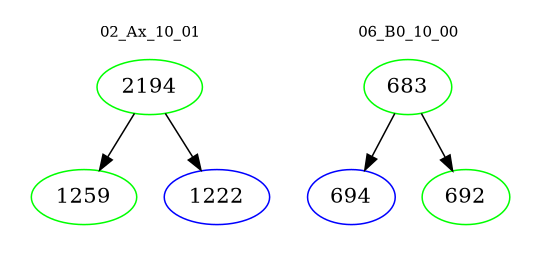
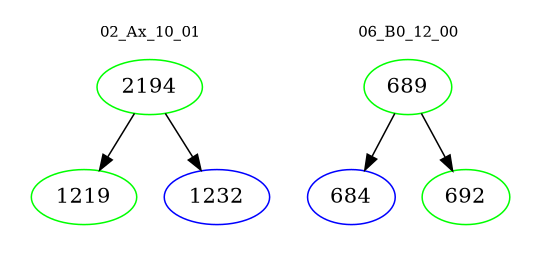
  digraph {
    node [color=green]
    edge [color=black]
    n1 [label=2194]
-   n2 [label=1259]
-   n3 [color=blue label=1222]
-   n4 [label=683]
-   n5 [color=blue label=694]
+   n2 [label=1219]
+   n3 [color=blue label=1232]
+   n4 [label=689]
+   n5 [color=blue label=684]
    n6 [label=692]
    subgraph cluster_1 {
      color=white
      fontsize=10
      label="02_Ax_10_01"
      n1
      n2
      n3
    }
    subgraph cluster_2 {
      color=white
      fontsize=10
-     label="06_B0_10_00"
+     label="06_B0_12_00"
      n4
      n5
      n6
    }
    n1 -> n2
    n1 -> n3
    n4 -> n5
    n4 -> n6
  }
